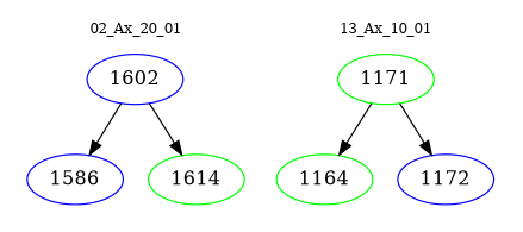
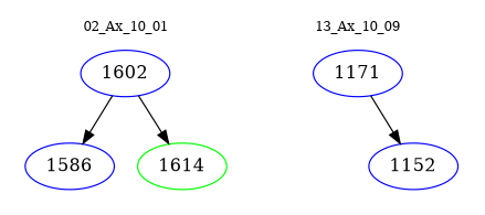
  digraph {
    node [color=blue]
    edge [color=black]
    n1 [label=1602]
    n2 [label=1586]
    n3 [color=green label=1614]
-   n4 [color=green label=1171]
-   n5 [color=green label=1164]
-   n6 [label=1172]
+   n4 [label=1171]
+   n6 [label=1152]
    subgraph cluster_1 {
      color=white
      fontsize=10
-     label="02_Ax_20_01"
+     label="02_Ax_10_01"
      n1
      n2
      n3
    }
    subgraph cluster_2 {
      color=white
      fontsize=10
-     label="13_Ax_10_01"
+     label="13_Ax_10_09"
      n4
-     n5
      n6
    }
    n1 -> n2
    n1 -> n3
-   n4 -> n5
    n4 -> n6
  }
